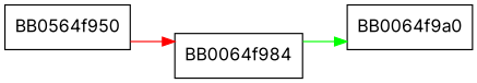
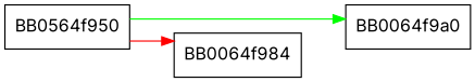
  digraph {
    fontname=Inter
    rankdir=LR
    splines=ortho
    node [fontname=Inter shape=box]
    edge [fontname=Inter]
    n1 [label=BB0564f950]
    BB0064f9a0
    BB0064f984
-   BB0064f984 -> BB0064f9a0 [color=green]
+   n1 -> BB0064f9a0 [color=green]
    n1 -> BB0064f984 [color=red]
  }
